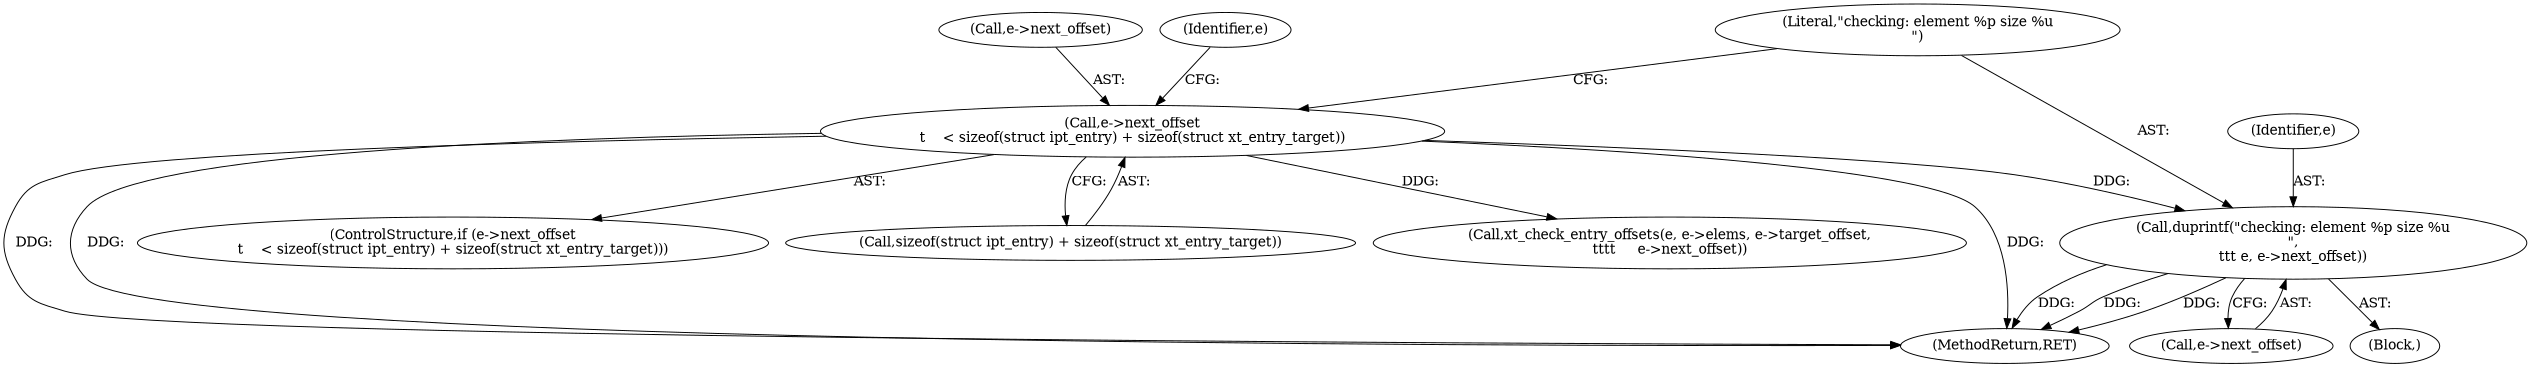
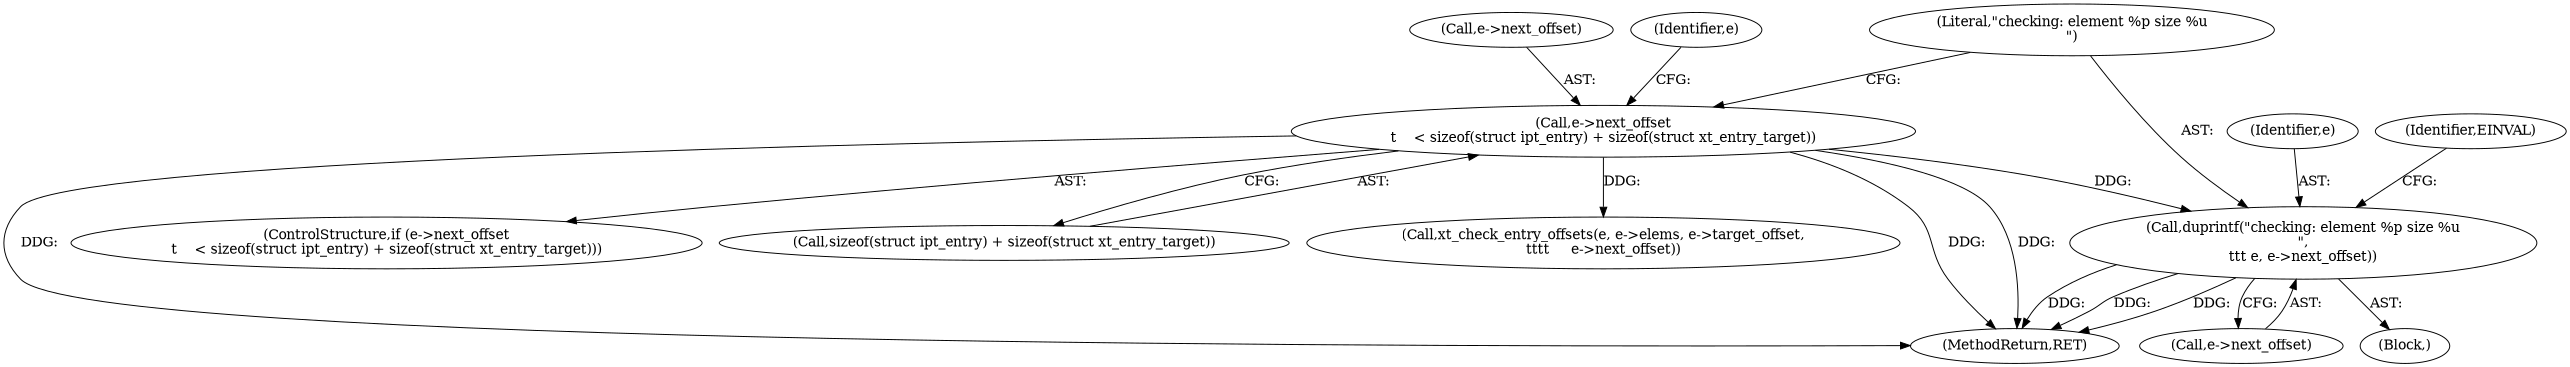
  digraph {
    n1 [label="(Call,duprintf(\"checking: element %p size %u\n\",\n\t\t\t e, e->next_offset))"]
    n2 [label="(Call,e->next_offset)"]
    n3 [label="(Block,)"]
    n4 [label="(MethodReturn,RET)"]
    n5 [label="(Call,e->next_offset\n\t    < sizeof(struct ipt_entry) + sizeof(struct xt_entry_target))"]
    n6 [label="(ControlStructure,if (e->next_offset\n\t    < sizeof(struct ipt_entry) + sizeof(struct xt_entry_target)))"]
    n7 [label="(Call,sizeof(struct ipt_entry) + sizeof(struct xt_entry_target))"]
    n8 [label="(Call,xt_check_entry_offsets(e, e->elems, e->target_offset,\n\t\t\t\t     e->next_offset))"]
    n9 [label="(Call,e->next_offset)"]
    n10 [label="(Identifier,e)"]
    n11 [label="(Identifier,e)"]
+   n12 [label="(Identifier,EINVAL)"]
    n13 [label="(Literal,\"checking: element %p size %u\n\")"]
    n1 -> n2 [label="CFG: "]
    n1 -> n3 [label="AST: "]
    n1 -> n4 [label="DDG: "]
    n1 -> n4 [label="DDG: "]
    n1 -> n4 [label="DDG: "]
    n2 -> n1 [label="AST: "]
    n5 -> n1 [label="DDG: "]
    n5 -> n4 [label="DDG: "]
    n5 -> n4 [label="DDG: "]
    n5 -> n4 [label="DDG: "]
    n5 -> n6 [label="AST: "]
    n5 -> n7 [label="CFG: "]
    n5 -> n8 [label="DDG: "]
    n7 -> n5 [label="AST: "]
    n9 -> n5 [label="AST: "]
    n10 -> n5 [label="CFG: "]
    n11 -> n1 [label="AST: "]
+   n12 -> n1 [label="CFG: "]
    n13 -> n1 [label="AST: "]
    n13 -> n5 [label="CFG: "]
  }
